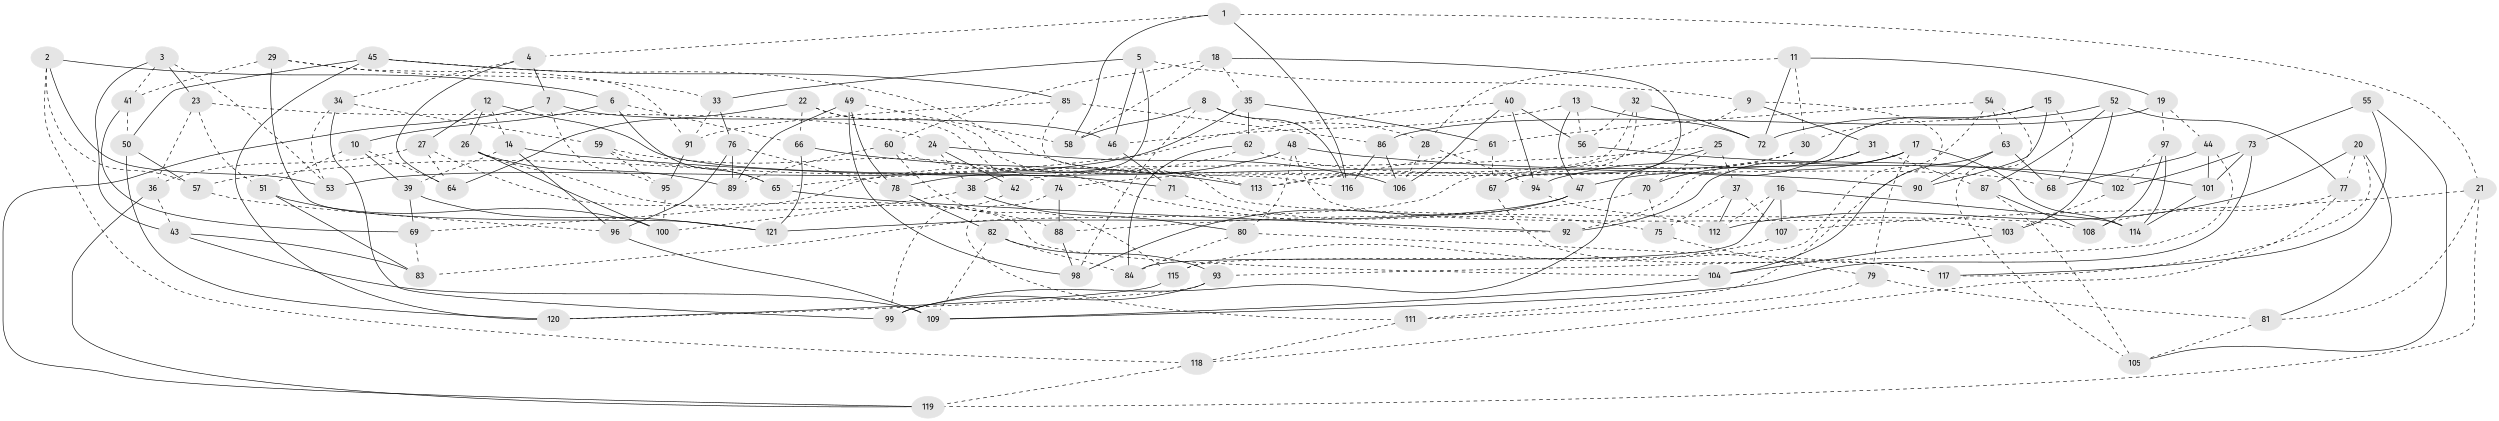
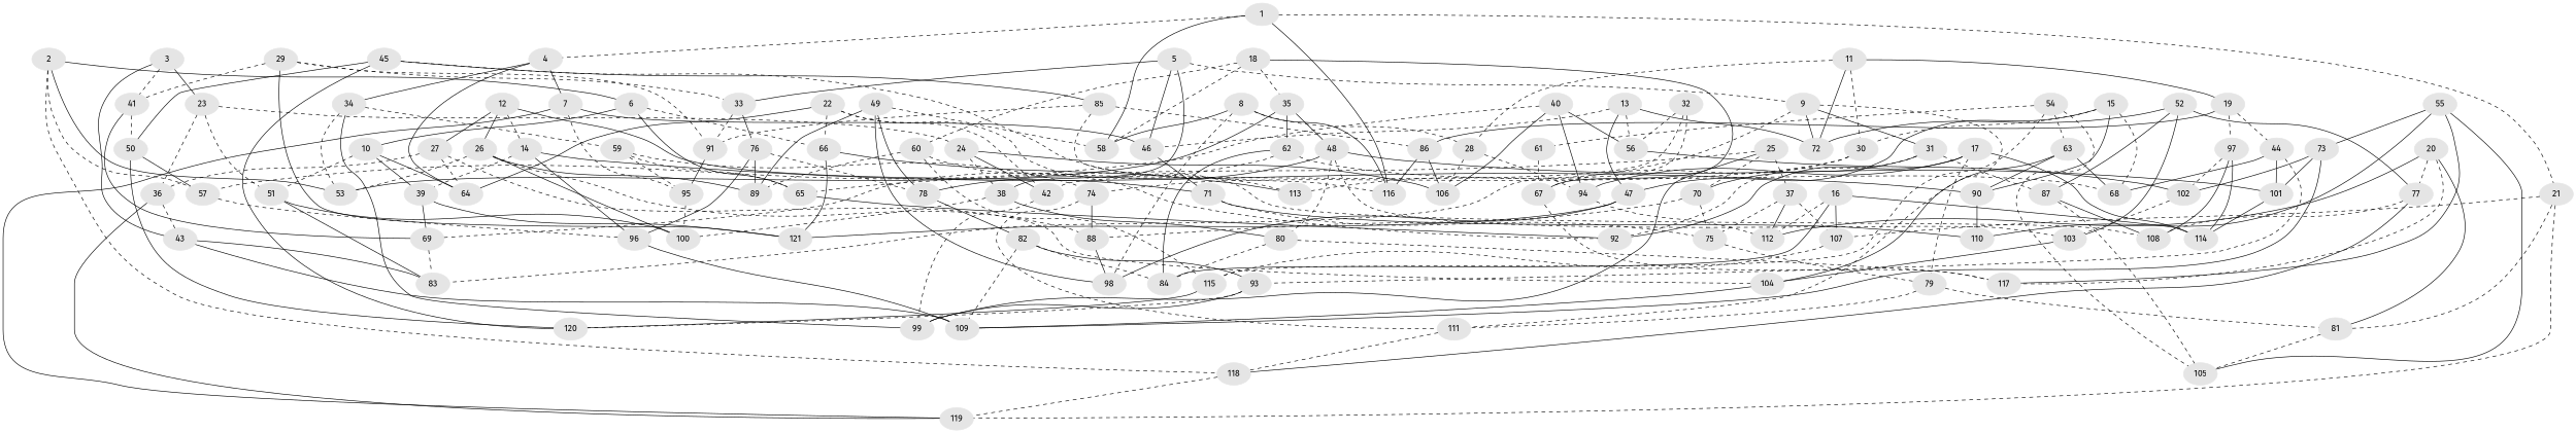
  graph {
    fontname="Fira Sans"
    node [color=gray90 fontname="Fira Sans" style=filled]
    edge [fontname="Fira Sans" style=solid]
    1
    4
    21
    58
    116
    7
    34
    64
    119
    107
    81
    2
    6
    53
    57
    118
    10
    65
    66
    96
    3
    23
    41
    43
    51
    24
    36
    69
    50
    83
    109
    46
    95
    99
    59
    5
    9
    33
    38
    31
    111
    113
    91
    76
    100
    80
    71
    39
    92
    121
    8
    28
    98
    94
    106
    70
    87
    11
    19
    30
    72
    44
    86
    97
    67
    74
    12
    14
    26
    27
    90
    88
    89
    104
    75
+   110
    13
    47
    56
    102
    15
    68
    16
    84
    112
    114
    115
    17
    79
    18
    35
    60
    61
    62
    117
    93
    101
    108
    20
    77
    105
    22
    42
    25
    37
    29
    32
    78
    40
    120
    45
    85
    48
    103
    82
    49
    52
    54
    63
    55
    73
    1 -- 4 [style=dashed]
    1 -- 21 [style=dashed]
    1 -- 58
    1 -- 116
    4 -- 7
-   4 -- 34 [style=dashed]
+   4 -- 34
    4 -- 64
    21 -- 119 [style=dashed]
    21 -- 107 [style=dashed]
    21 -- 81 [style=dashed]
    7 -- 119
    7 -- 46
    7 -- 95 [style=dashed]
    34 -- 53 [style=dashed]
    34 -- 99
    34 -- 59 [style=dashed]
    107 -- 115 [style=dashed]
    81 -- 105 [style=dashed]
    2 -- 6
    2 -- 53
    2 -- 57 [style=dashed]
    2 -- 118 [style=dashed]
    6 -- 10
    6 -- 65
    6 -- 66 [style=dashed]
    57 -- 96 [style=dashed]
    118 -- 119 [style=dashed]
-   10 -- 64 [style=dashed]
+   10 -- 64
    10 -- 51 [style=dashed]
    10 -- 39
    65 -- 92
    66 -- 113
    66 -- 121
    96 -- 109
-   3 -- 53 [style=dashed]
+   26 -- 53 [style=dashed]
    3 -- 23
    3 -- 41 [style=dashed]
    3 -- 43
    23 -- 51 [style=dashed]
    23 -- 24 [style=dashed]
    23 -- 36 [style=dashed]
    41 -- 69
    41 -- 50 [style=dashed]
    43 -- 83
    43 -- 109
    51 -- 83
    51 -- 100
    24 -- 38 [style=dashed]
    24 -- 106
    24 -- 42
    36 -- 119
    36 -- 43 [style=dashed]
    69 -- 83 [style=dashed]
    50 -- 57
    50 -- 120
    46 -- 71
    95 -- 100 [style=dashed]
    59 -- 65 [style=dashed]
    59 -- 95 [style=dashed]
    59 -- 74 [style=dashed]
    5 -- 46
    5 -- 9 [style=dashed]
    5 -- 33
    5 -- 38
    9 -- 31
    9 -- 111 [style=dashed]
    9 -- 113 [style=dashed]
    33 -- 91 [style=dashed]
    33 -- 76
    38 -- 100 [style=dashed]
    38 -- 80
    31 -- 92 [style=dashed]
    31 -- 70
    31 -- 87 [style=dashed]
    111 -- 118 [style=dashed]
    91 -- 95
    76 -- 96
    76 -- 89
    76 -- 78 [style=dashed]
    80 -- 84 [style=dashed]
    80 -- 117 [style=dashed]
    71 -- 75 [style=dashed]
+   71 -- 110
    39 -- 69
    39 -- 121
    8 -- 58
    8 -- 116
    8 -- 28 [style=dashed]
    8 -- 98 [style=dashed]
    28 -- 94 [style=dashed]
    28 -- 106 [style=dashed]
    94 -- 112 [style=dashed]
    70 -- 88 [style=dashed]
    70 -- 75 [style=dashed]
    87 -- 108
    87 -- 105 [style=dashed]
    11 -- 28 [style=dashed]
    11 -- 19
    11 -- 30 [style=dashed]
    11 -- 72
    19 -- 44 [style=dashed]
    19 -- 86
    19 -- 97 [style=dashed]
    30 -- 67 [style=dashed]
    30 -- 74 [style=dashed]
    44 -- 68
    44 -- 93 [style=dashed]
    44 -- 101
    86 -- 116
    86 -- 106
    97 -- 102 [style=dashed]
    97 -- 114
    97 -- 108
    67 -- 117 [style=dashed]
    74 -- 111 [style=dashed]
    74 -- 88
    12 -- 71
    12 -- 14 [style=dashed]
    12 -- 26
    12 -- 27
    14 -- 96
    14 -- 39 [style=dashed]
    14 -- 90
    26 -- 100
    26 -- 88 [style=dashed]
    26 -- 89
    27 -- 64 [style=dashed]
    27 -- 36 [style=dashed]
    27 -- 104 [style=dashed]
+   90 -- 110
    88 -- 98
    104 -- 109
    75 -- 79 [style=dashed]
    13 -- 46 [style=dashed]
    13 -- 72
    13 -- 47
    13 -- 56 [style=dashed]
    47 -- 121
    47 -- 98
    56 -- 102
    102 -- 103 [style=dashed]
    15 -- 30 [style=dashed]
    15 -- 90
    15 -- 47
    15 -- 68 [style=dashed]
    16 -- 107
    16 -- 84
    16 -- 112 [style=dashed]
    16 -- 114
    115 -- 120
    17 -- 92
    17 -- 94
    17 -- 114
    17 -- 79 [style=dashed]
    79 -- 81 [style=dashed]
    79 -- 111 [style=dashed]
    18 -- 58 [style=dashed]
    18 -- 67
    18 -- 35 [style=dashed]
    18 -- 60 [style=dashed]
    35 -- 53
-   35 -- 61
+   35 -- 48
    35 -- 62
    60 -- 92 [style=dashed]
    60 -- 89 [style=dashed]
    60 -- 115 [style=dashed]
-   61 -- 113 [style=dashed]
    61 -- 67 [style=dashed]
    62 -- 69 [style=dashed]
    62 -- 68 [style=dashed]
    62 -- 84
    93 -- 99
    93 -- 120 [style=dashed]
    101 -- 114
    20 -- 81
    20 -- 112
    20 -- 117 [style=dashed]
    20 -- 77 [style=dashed]
-   77 -- 118 [style=dashed]
+   77 -- 118
    77 -- 108 [style=dashed]
    22 -- 64
    22 -- 66 [style=dashed]
    22 -- 108 [style=dashed]
    22 -- 42 [style=dashed]
    42 -- 99 [style=dashed]
    25 -- 65 [style=dashed]
    25 -- 99
    25 -- 70 [style=dashed]
    25 -- 37 [style=dashed]
    37 -- 107 [style=dashed]
    37 -- 75 [style=dashed]
    37 -- 112
    29 -- 41 [style=dashed]
    29 -- 33 [style=dashed]
    29 -- 91 [style=dashed]
    29 -- 121
    32 -- 83 [style=dashed]
-   32 -- 72
+   9 -- 72
    32 -- 56 [style=dashed]
    32 -- 42 [style=dashed]
    78 -- 82
    40 -- 57 [style=dashed]
    40 -- 94
    40 -- 106
    40 -- 56
    45 -- 50
    45 -- 113 [style=dashed]
    45 -- 120
    45 -- 85
    85 -- 116 [style=dashed]
    85 -- 91 [style=dashed]
    85 -- 86 [style=dashed]
    48 -- 80 [style=dashed]
    48 -- 101
    48 -- 78
    48 -- 103 [style=dashed]
    103 -- 104
    82 -- 109 [style=dashed]
    82 -- 84 [style=dashed]
    82 -- 93
    49 -- 58 [style=dashed]
    49 -- 98
    49 -- 89
    49 -- 78
    52 -- 87
    52 -- 72
    52 -- 77
    52 -- 103
    54 -- 115 [style=dashed]
    54 -- 61 [style=dashed]
    54 -- 105 [style=dashed]
    54 -- 63 [style=dashed]
    63 -- 90
    63 -- 104
    63 -- 68
+   55 -- 110
    55 -- 117
    55 -- 105
    55 -- 73
    73 -- 109
    73 -- 102
    73 -- 101
  }
